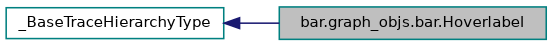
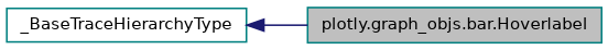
  digraph {
    rankdir=LR
    node [color=teal fontname=Helvetica fontsize=10 shape=record style=filled]
-   n1 [fillcolor=grey75 fontcolor=black height=0.2 label="bar.graph_objs.bar.Hoverlabel" width=0.4]
+   n1 [fillcolor=grey75 fontcolor=black height=0.2 label="plotly.graph_objs.bar.Hoverlabel" width=0.4]
    n2 [fillcolor=white height=0.2 label=_BaseTraceHierarchyType width=0.4]
    n2 -> n1 [color=midnightblue dir=back fontname=Helvetica fontsize=10 labelfontname=Helvetica labelfontsize=10 style=solid]
  }
